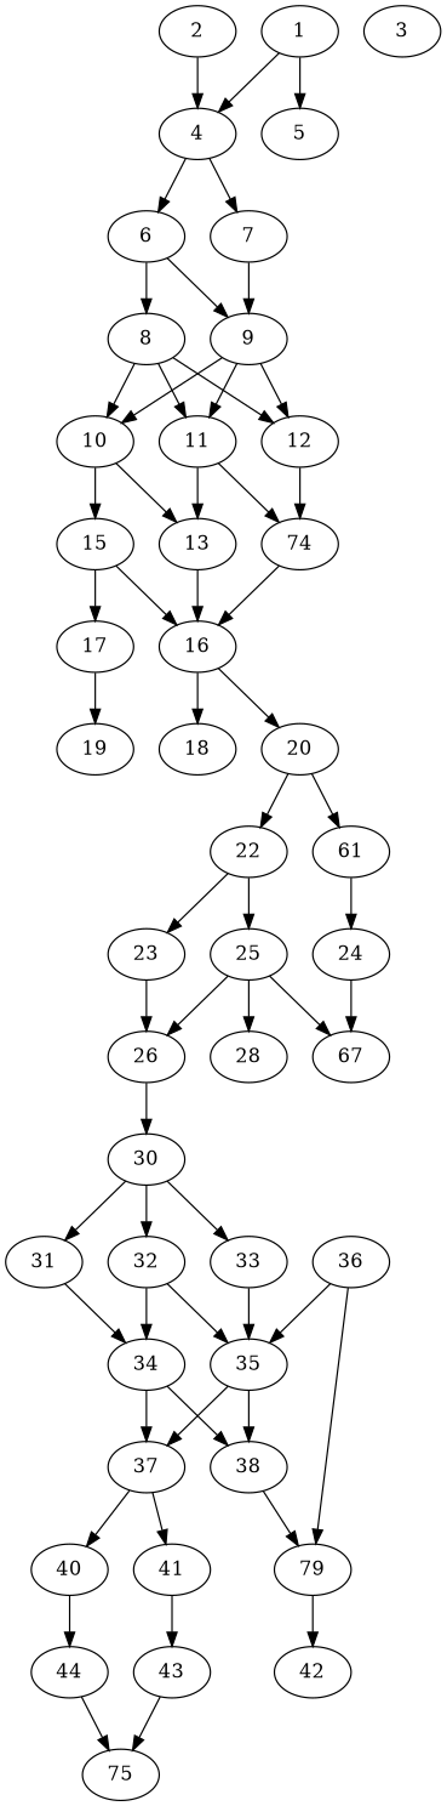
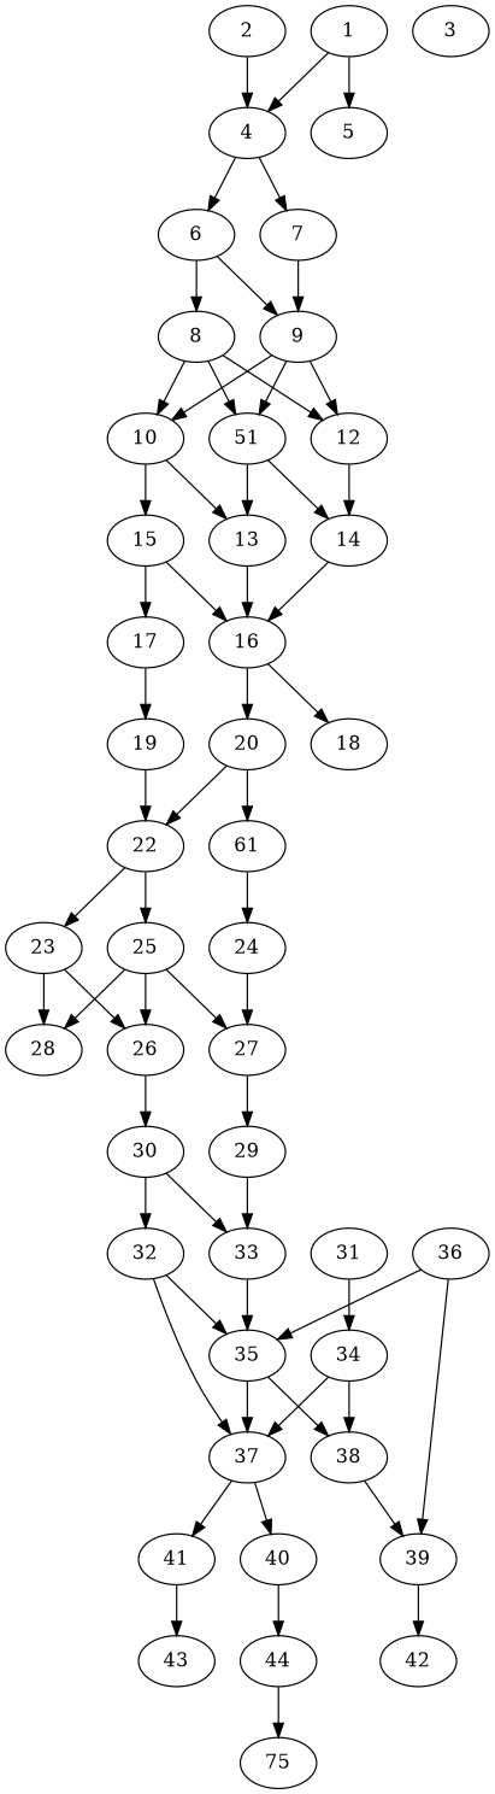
  digraph {
    node [alpha=0.11]
    1 [alpha=0.02 expect_size=11189248]
    4 [expect_size=33762304]
    5 [alpha=0.19 expect_size=24764416]
    6 [alpha=0.14 expect_size=36083712]
    7 [alpha=0.06 expect_size=13650944]
    8 [alpha=0.17 expect_size=21542912]
    9 [alpha=0.19 expect_size=40506368]
    2 [alpha=0.03 expect_size=17640448]
    3 [alpha=0.04 expect_size=49735680]
    10 [alpha=0.09 expect_size=27807744]
-   11 [alpha=0.06 expect_size=12047360]
+   11 [alpha=0.06 expect_size=12047360 label=51]
    12 [alpha=0.20 expect_size=15727616]
    13 [alpha=0.01 expect_size=22828032]
    15 [alpha=0.01 expect_size=9672704]
-   14 [expect_size=31179776 label=74]
+   14 [expect_size=31179776]
    16 [alpha=0.18 expect_size=7004160]
    17 [alpha=0.04 expect_size=39285760]
    18 [alpha=0.04 expect_size=6395904]
    20 [alpha=0.15 expect_size=43915264]
    19 [alpha=0.02 expect_size=46879744]
    22 [expect_size=31293440]
    n22 [alpha=0.10 expect_size=17631232 label=61]
    23 [alpha=0.10 expect_size=31290368]
    25 [alpha=0.02 expect_size=11763712]
    24 [alpha=0.02 expect_size=32599040]
    26 [alpha=0.15 expect_size=14679040]
    28 [alpha=0.14 expect_size=19183616]
-   27 [expect_size=9767936 label=67]
+   27 [expect_size=9767936]
+   29 [alpha=0.13 expect_size=28773376]
    30 [alpha=0.01 expect_size=34107392]
    31 [expect_size=22490112]
    33 [alpha=0.09 expect_size=25822208]
    32 [alpha=0.07 expect_size=47052800]
    34 [alpha=0.03 expect_size=50478080]
    35 [alpha=0.18 expect_size=7983104]
    37 [alpha=0.05 expect_size=46874624]
    38 [alpha=0.17 expect_size=25954304]
    40 [expect_size=43140096]
    41 [alpha=0.01 expect_size=44703744]
-   39 [alpha=0.05 expect_size=12954624 label=79]
+   39 [alpha=0.05 expect_size=12954624]
    36 [alpha=0.15 expect_size=12229632]
    44 [alpha=0.19 expect_size=14723072]
    43 [alpha=0.15 expect_size=40052736]
    42 [alpha=0.03 expect_size=24451072]
    n45 [alpha=0.06 expect_size=21584896 label=75]
    1 -> 4
    1 -> 5
    4 -> 6
    4 -> 7
    6 -> 8
    6 -> 9
    7 -> 9
    8 -> 10
    8 -> 11
    8 -> 12
    9 -> 10
    9 -> 11
    9 -> 12
    2 -> 4
    10 -> 13
    10 -> 15
    11 -> 13
    11 -> 14
    12 -> 14
    13 -> 16
    15 -> 16
    15 -> 17
    14 -> 16
    16 -> 18
    16 -> 20
    17 -> 19
    20 -> 22
    20 -> n22
+   19 -> 22
    22 -> 23
    22 -> 25
    n22 -> 24
    23 -> 26
+   23 -> 28
    25 -> 26
    25 -> 28
    25 -> 27
    24 -> 27
    26 -> 30
-   30 -> 31
+   27 -> 29
+   29 -> 33
    30 -> 33
    30 -> 32
    31 -> 34
    33 -> 35
-   32 -> 34
+   32 -> 37
    32 -> 35
    34 -> 37
    34 -> 38
    35 -> 37
    35 -> 38
    37 -> 40
    37 -> 41
    38 -> 39
    40 -> 44
    41 -> 43
    39 -> 42
    36 -> 35
    36 -> 39
    44 -> n45
-   43 -> n45
  }
